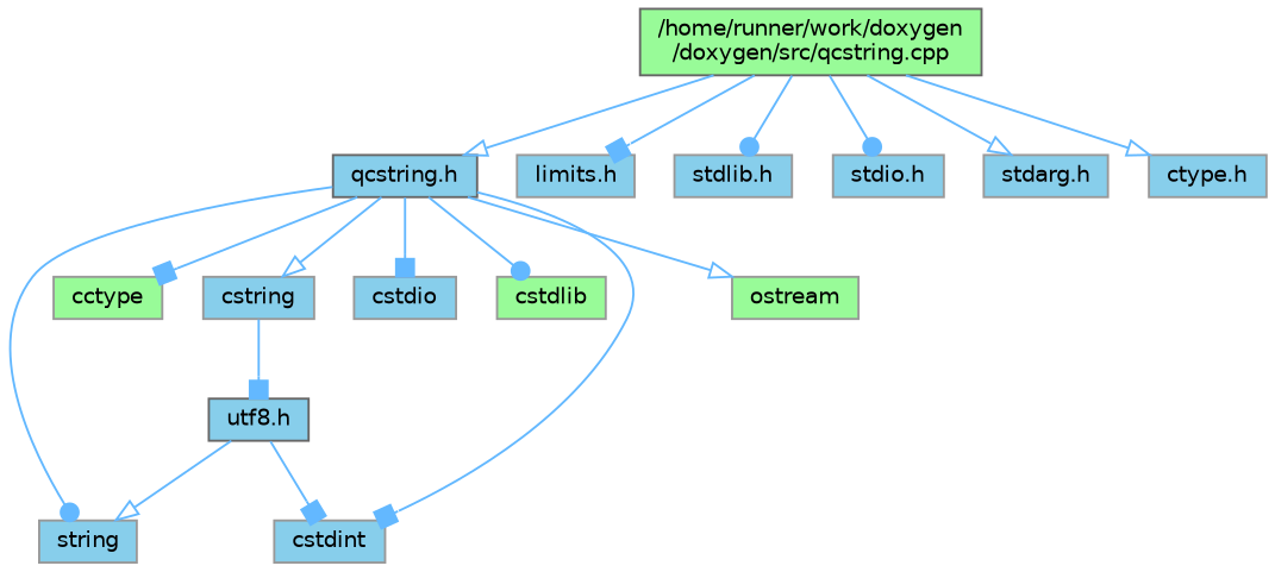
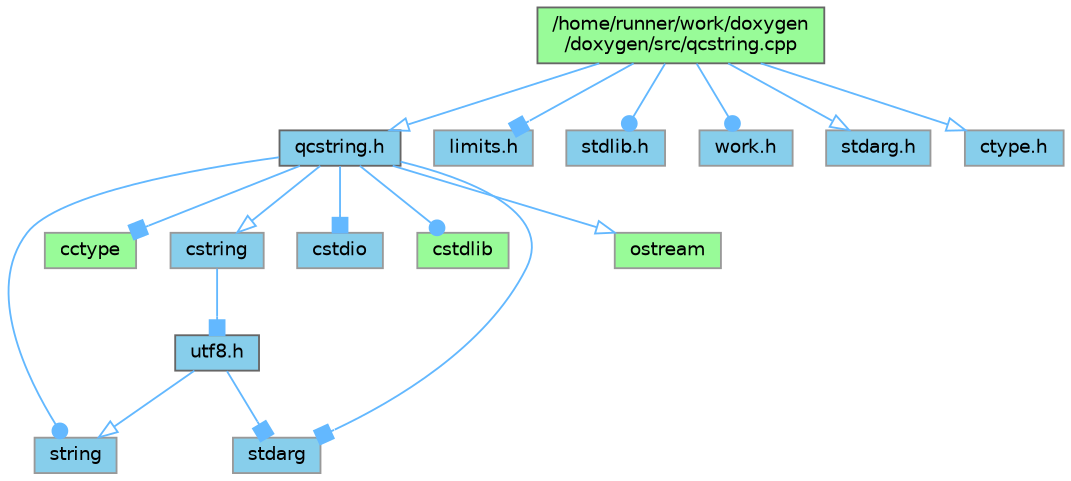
  digraph {
    node [color=grey60 fillcolor=skyblue fontname=Helvetica fontsize=10 shape=box style=filled]
    edge [arrowhead=onormal color=steelblue1 fontname=Helvetica fontsize=10 labelfontname=Helvetica labelfontsize=10 style=solid]
    n1 [color=gray40 fillcolor=palegreen fontcolor=black height=0.2 label="/home/runner/work/doxygen\l/doxygen/src/qcstring.cpp" width=0.4]
    n2 [color=grey40 height=0.2 label="qcstring.h" width=0.4]
    n3 [height=0.2 label="limits.h" width=0.4]
    n4 [height=0.2 label="stdlib.h" width=0.4]
-   n5 [height=0.2 label="stdio.h" width=0.4]
+   n5 [height=0.2 label="work.h" width=0.4]
    n6 [height=0.2 label="stdarg.h" width=0.4]
    n7 [height=0.2 label="ctype.h" width=0.4]
    n8 [height=0.2 label=string width=0.4]
    n9 [fillcolor=palegreen height=0.2 label=cctype width=0.4]
    n10 [height=0.2 label=cstring width=0.4]
    n11 [height=0.2 label=cstdio width=0.4]
    n12 [fillcolor=palegreen height=0.2 label=cstdlib width=0.4]
-   n13 [height=0.2 label=cstdint width=0.4]
+   n13 [height=0.2 label=stdarg width=0.4]
    n14 [fillcolor=palegreen height=0.2 label=ostream width=0.4]
    n15 [color=grey40 height=0.2 label="utf8.h" width=0.4]
    n1 -> n2
    n1 -> n3 [arrowhead=box]
    n1 -> n4 [arrowhead=dot]
    n1 -> n5 [arrowhead=dot]
    n1 -> n6
    n1 -> n7
    n2 -> n8 [arrowhead=dot]
    n2 -> n9 [arrowhead=box]
    n2 -> n10
    n2 -> n11 [arrowhead=box]
    n2 -> n12 [arrowhead=dot]
    n2 -> n13 [arrowhead=box]
    n2 -> n14
    n10 -> n15 [arrowhead=box]
    n15 -> n8
    n15 -> n13 [arrowhead=box]
  }
